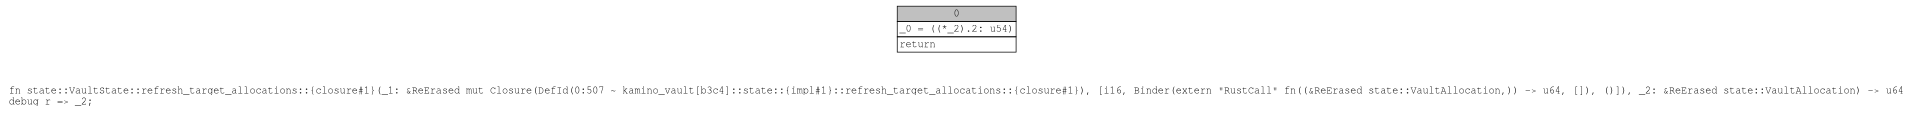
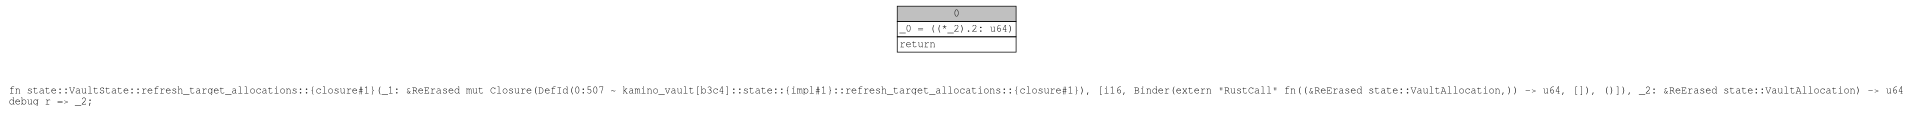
  digraph {
    fontname="Courier, monospace"
    label=<fn state::VaultState::refresh_target_allocations::{closure#1}(_1: &amp;ReErased mut Closure(DefId(0:507 ~ kamino_vault[b3c4]::state::{impl#1}::refresh_target_allocations::{closure#1}), [i16, Binder(extern &quot;RustCall&quot; fn((&amp;ReErased state::VaultAllocation,)) -&gt; u64, []), ()]), _2: &amp;ReErased state::VaultAllocation) -&gt; u64<br align="left"/>debug r =&gt; _2;<br align="left"/>>
-   n1 [fontname="Courier, monospace" label=<<table border="0" cellborder="1" cellspacing="0"><tr><td bgcolor="gray" align="center" colspan="1">0</td></tr><tr><td align="left" balign="left">_0 = ((*_2).2: u54)<br/></td></tr><tr><td align="left">return</td></tr></table>> shape=none]
+   n1 [fontname="Courier, monospace" label=<<table border="0" cellborder="1" cellspacing="0"><tr><td bgcolor="gray" align="center" colspan="1">0</td></tr><tr><td align="left" balign="left">_0 = ((*_2).2: u64)<br/></td></tr><tr><td align="left">return</td></tr></table>> shape=none]
  }
